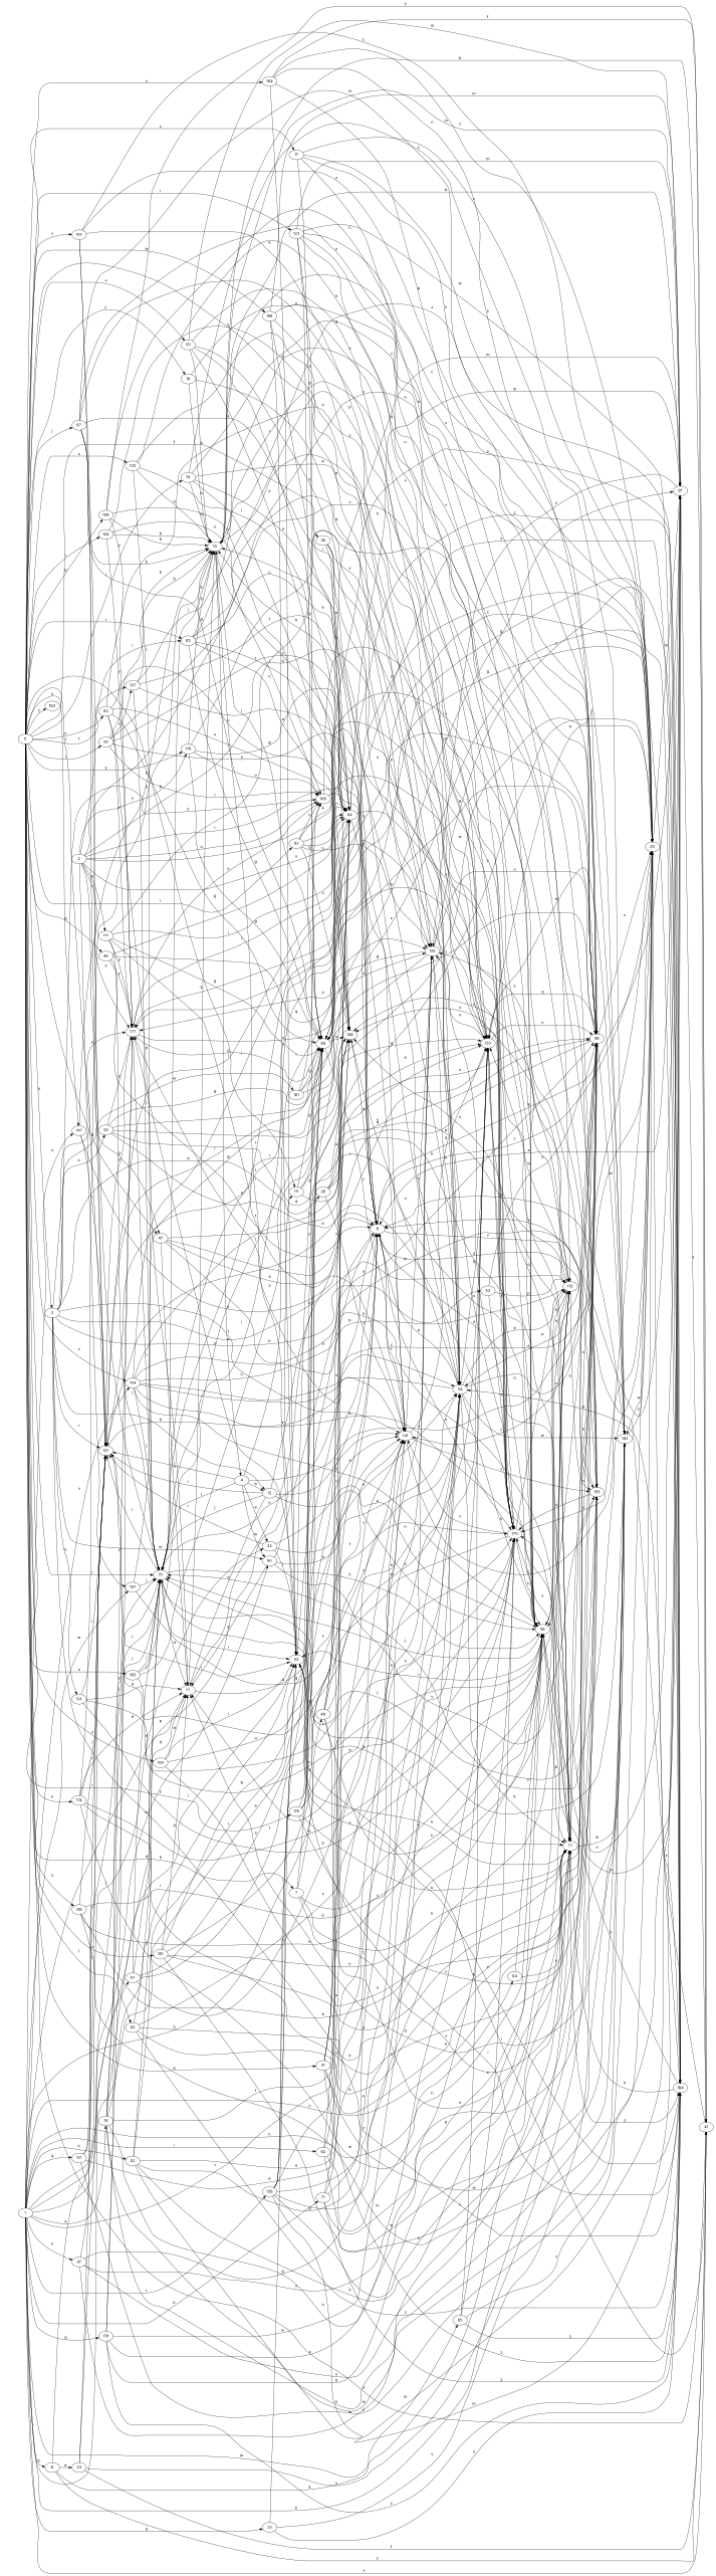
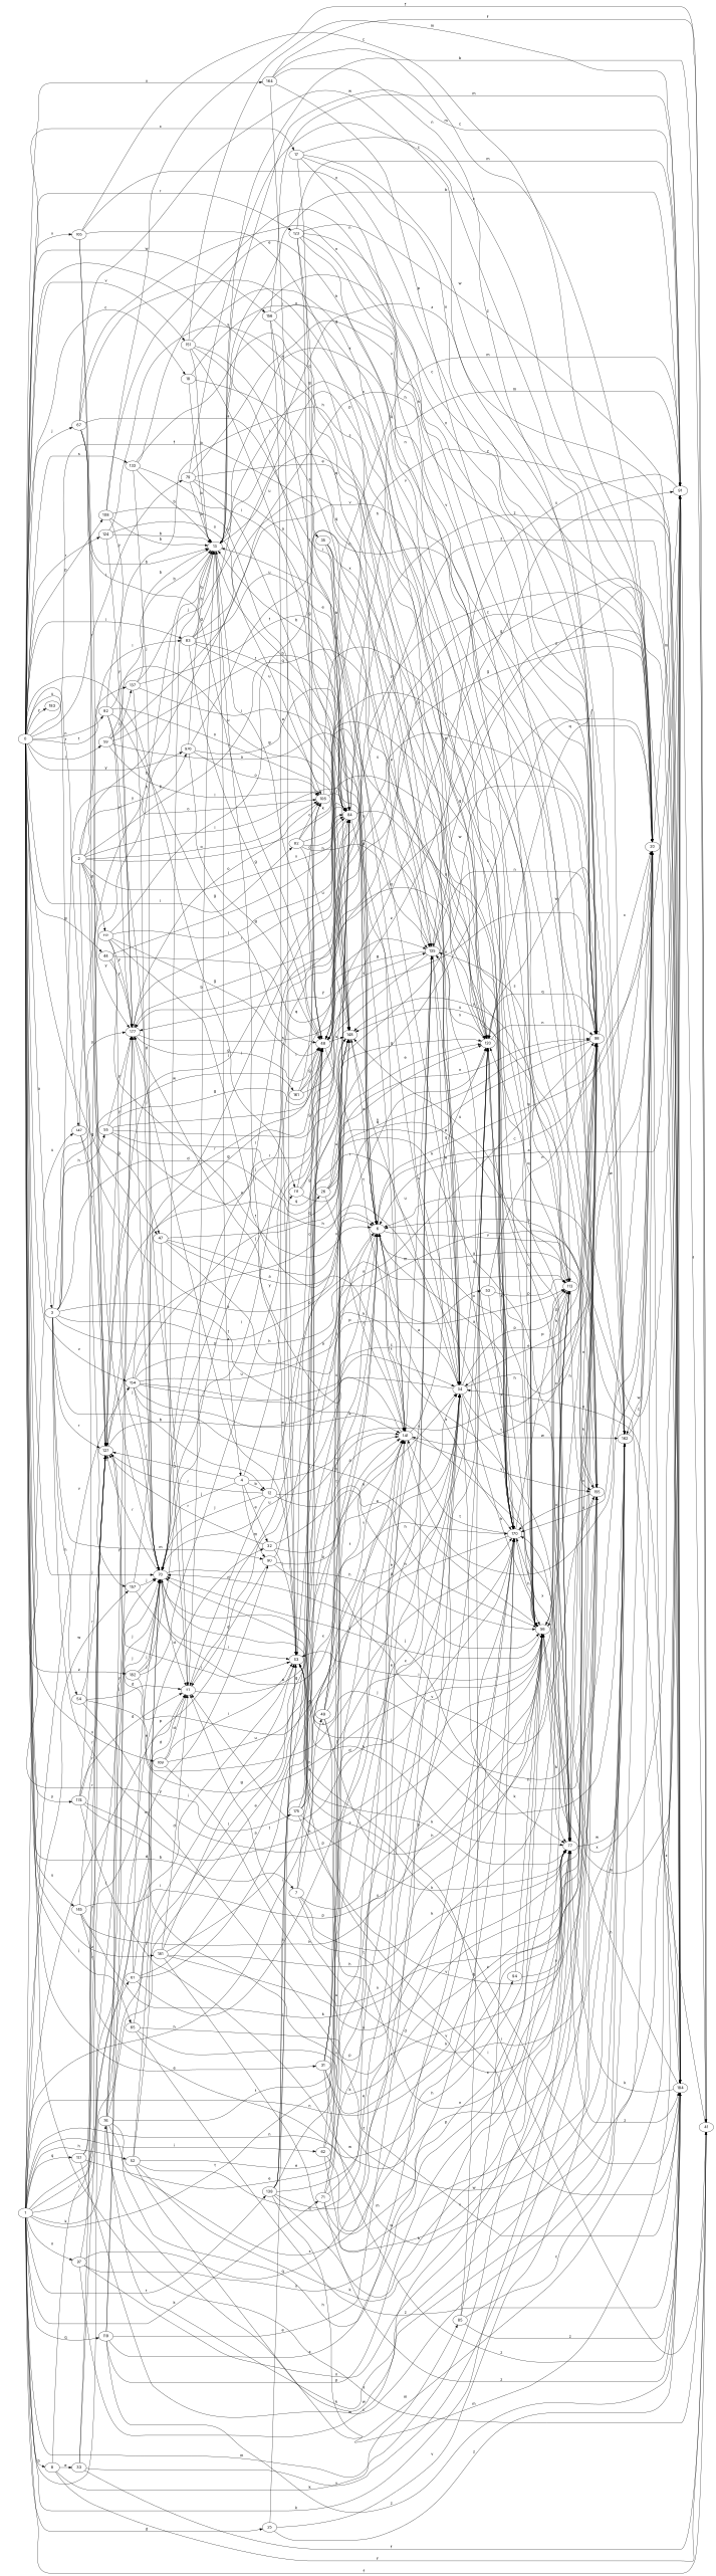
  strict digraph {
    fontname=Inter
    rankdir=LR
    node [fontname=Inter]
    edge [fontname=Inter]
    0
    3
    7
    17
    18
    31
    35
    41
    44
    47
    59
    65
    67
    70
    79
    82
    83
    92
    108
    111
    123
    124
    127
    133
    135
    137
    145
    147
    151
    154
    156
    164
    165
    169
    174
    175
-   176
+   176 [label=976]
    181
    182
    183
    90
    141
    106
    177
    12
    26
    53
    54
    55
    113
    161
    184
    77
    155
    48
    56
    98
    20
    162
    170
    13
    34
    84
    6
    148
    63
    120
    27
    91
    1
    8
    25
    32
    49
    52
    61
    62
    71
    76
    85
    94
    97
    117
    119
    138
    157
    33
    2
    112
    4
    0 -> 3 [label=a]
    0 -> 7 [label=b]
    0 -> 17 [label=c]
    0 -> 18 [label=c]
    0 -> 31 [label=e]
    0 -> 35 [label=f]
    0 -> 41 [label=f]
    0 -> 44 [label=g]
    0 -> 47 [label=g]
    0 -> 59 [label=i]
    0 -> 65 [label=j]
    0 -> 67 [label=j]
    0 -> 70 [label=j]
    0 -> 79 [label=l]
    0 -> 82 [label=l]
    0 -> 83 [label=l]
    0 -> 92 [label=n]
    0 -> 108 [label=p]
    0 -> 111 [label=p]
    0 -> 123 [label=r]
    0 -> 124 [label=r]
    0 -> 127 [label=r]
    0 -> 133 [label=s]
    0 -> 135 [label=s]
    0 -> 137 [label=t]
    0 -> 145 [label=u]
    0 -> 147 [label=u]
    0 -> 151 [label=v]
    0 -> 154 [label=v]
    0 -> 156 [label=w]
    0 -> 164 [label=x]
    0 -> 165 [label=x]
    0 -> 169 [label=x]
    0 -> 174 [label=y]
    0 -> 175 [label=y]
    0 -> 176 [label=y]
    0 -> 181 [label=z]
    0 -> 182 [label=z]
    0 -> 183 [label=z]
    3 -> 127 [label=r]
    3 -> 90 [label=m]
    3 -> 141 [label=t]
    3 -> 106 [label=o]
    3 -> 177 [label=y]
    3 -> 12 [label=b]
    3 -> 26 [label=d]
    3 -> 53 [label=h]
    3 -> 54 [label=h]
    3 -> 55 [label=h]
    3 -> 113 [label=p]
    3 -> 161 [label=w]
    3 -> 184 [label=z]
    7 -> 141 [label=t]
    7 -> 77 [label=k]
    7 -> 155 [label=v]
    7 -> 48 [label=g]
    7 -> 56 [label=h]
    17 -> 48 [label=g]
    17 -> 56 [label=h]
    17 -> 98 [label=n]
    17 -> 20 [label=c]
    17 -> 162 [label=w]
    18 -> 170 [label=x]
    18 -> 13 [label=b]
    18 -> 34 [label=e]
    31 -> 141 [label=t]
    31 -> 184 [label=z]
    31 -> 77 [label=k]
    31 -> 162 [label=w]
    31 -> 84 [label=l]
    31 -> 6 [label=a]
    35 -> 135 [label=s]
    35 -> 170 [label=x]
    35 -> 34 [label=e]
    35 -> 148 [label=u]
    41 -> 13 [label=b]
    41 -> 34 [label=e]
    41 -> 63 [label=i]
    44 -> 177 [label=y]
    44 -> 56 [label=h]
    44 -> 6 [label=a]
    44 -> 120 [label=q]
    47 -> 77 [label=k]
    47 -> 98 [label=n]
    47 -> 170 [label=x]
    47 -> 6 [label=a]
    47 -> 27 [label=d]
    59 -> 137 [label=s]
    59 -> 141 [label=t]
    59 -> 106 [label=l]
    59 -> 155 [label=v]
    59 -> 13 [label=b]
    59 -> 6 [label=a]
    65 -> 70 [label=j]
    65 -> 113 [label=p]
    65 -> 184 [label=z]
    65 -> 77 [label=k]
    67 -> 127 [label=r]
    67 -> 48 [label=g]
    67 -> 98 [label=n]
    67 -> 162 [label=w]
    67 -> 170 [label=x]
    67 -> 13 [label=b]
    67 -> 6 [label=a]
    70 -> 127 [label=r]
    70 -> 77 [label=k]
    70 -> 56 [label=h]
    70 -> 84 [label=l]
    70 -> 63 [label=i]
    70 -> 27 [label=d]
    79 -> 155 [label=v]
    79 -> 20 [label=c]
    79 -> 13 [label=b]
    79 -> 6 [label=a]
    79 -> 148 [label=u]
    79 -> 120 [label=q]
    82 -> 135 [label=s]
    82 -> 106 [label=o]
    82 -> 184 [label=z]
    82 -> 155 [label=v]
    82 -> 148 [label=u]
    82 -> 91 [label=m]
    83 -> 184 [label=z]
    83 -> 48 [label=g]
    83 -> 13 [label=b]
    83 -> 34 [label=e]
    83 -> 84 [label=l]
    83 -> 148 [label=u]
    83 -> 120 [label=q]
    92 -> 106 [label=o]
    92 -> 177 [label=y]
    92 -> 48 [label=g]
    92 -> 56 [label=h]
    92 -> 148 [label=u]
    92 -> 27 [label=d]
    108 -> 41 [label=f]
    108 -> 177 [label=y]
    108 -> 98 [label=n]
    108 -> 13 [label=b]
    108 -> 148 [label=u]
    111 -> 77 [label=k]
    111 -> 48 [label=g]
    111 -> 162 [label=w]
    111 -> 120 [label=q]
    123 -> 184 [label=z]
    123 -> 155 [label=v]
    123 -> 48 [label=g]
    123 -> 98 [label=n]
    123 -> 84 [label=l]
    123 -> 120 [label=q]
    123 -> 91 [label=m]
    124 -> 106 [label=o]
    124 -> 177 [label=y]
    124 -> 13 [label=b]
    124 -> 34 [label=e]
-   177 -> 127 [label=y]
+   127 -> 177 [label=y]
    127 -> 34 [label=e]
    127 -> 84 [label=l]
    127 -> 63 [label=i]
    133 -> 70 [label=j]
    133 -> 56 [label=h]
    133 -> 13 [label=b]
    133 -> 84 [label=l]
    133 -> 120 [label=q]
    135 -> 127 [label=r]
    135 -> 184 [label=z]
    135 -> 48 [label=g]
    135 -> 98 [label=n]
    135 -> 170 [label=x]
    135 -> 34 [label=e]
    137 -> 70 [label=j]
    137 -> 141 [label=t]
    137 -> 113 [label=p]
    137 -> 13 [label=b]
    137 -> 84 [label=l]
    145 -> 127 [label=r]
    145 -> 113 [label=p]
    145 -> 77 [label=k]
    145 -> 56 [label=h]
    145 -> 91 [label=m]
    147 -> 127 [label=r]
    147 -> 13 [label=b]
    147 -> 6 [label=a]
    151 -> 135 [label=s]
    151 -> 13 [label=b]
    151 -> 84 [label=l]
    151 -> 148 [label=u]
    151 -> 120 [label=q]
    151 -> 91 [label=m]
    154 -> 70 [label=j]
    154 -> 113 [label=p]
    154 -> 77 [label=k]
    154 -> 56 [label=h]
    154 -> 98 [label=n]
    154 -> 20 [label=c]
    154 -> 84 [label=l]
    154 -> 120 [label=q]
    154 -> 91 [label=m]
    156 -> 135 [label=s]
    156 -> 56 [label=h]
    156 -> 84 [label=l]
    156 -> 63 [label=i]
    156 -> 91 [label=m]
    164 -> 41 [label=f]
    164 -> 113 [label=p]
    164 -> 98 [label=n]
    164 -> 20 [label=c]
    164 -> 63 [label=i]
    165 -> 70 [label=j]
    165 -> 127 [label=r]
    165 -> 98 [label=n]
    165 -> 20 [label=c]
    165 -> 34 [label=e]
    169 -> 98 [label=n]
    169 -> 148 [label=u]
    169 -> 63 [label=i]
    169 -> 27 [label=d]
    174 -> 127 [label=r]
    174 -> 155 [label=v]
    174 -> 56 [label=h]
    174 -> 162 [label=w]
    174 -> 13 [label=b]
    174 -> 27 [label=d]
    175 -> 106 [label=o]
    175 -> 77 [label=k]
    175 -> 155 [label=v]
    175 -> 170 [label=x]
    175 -> 34 [label=e]
    175 -> 120 [label=q]
    176 -> 106 [label=o]
    176 -> 48 [label=g]
    176 -> 170 [label=x]
    176 -> 13 [label=b]
    176 -> 6 [label=a]
    181 -> 77 [label=k]
    181 -> 48 [label=g]
    181 -> 56 [label=h]
    181 -> 162 [label=w]
    181 -> 34 [label=e]
    181 -> 27 [label=d]
    182 -> 70 [label=j]
    182 -> 170 [label=x]
    182 -> 84 [label=l]
    182 -> 148 [label=u]
    90 -> 155 [label=v]
    90 -> 34 [label=e]
    90 -> 6 [label=a]
    90 -> 27 [label=d]
    141 -> 135 [label=s]
    141 -> 177 [label=y]
    141 -> 155 [label=v]
    141 -> 20 [label=c]
    141 -> 120 [label=q]
    106 -> 113 [label=p]
    106 -> 84 [label=l]
    177 -> 70 [label=j]
    177 -> 135 [label=s]
    177 -> 106 [label=o]
    177 -> 48 [label=g]
    177 -> 84 [label=l]
    12 -> 70 [label=j]
    12 -> 127 [label=r]
    12 -> 141 [label=t]
    12 -> 56 [label=h]
    12 -> 120 [label=q]
    12 -> 27 [label=d]
    26 -> 141 [label=t]
    26 -> 113 [label=p]
    26 -> 98 [label=n]
    26 -> 20 [label=c]
    26 -> 148 [label=u]
    53 -> 113 [label=p]
    53 -> 98 [label=n]
    53 -> 170 [label=x]
    54 -> 127 [label=r]
    54 -> 113 [label=p]
    54 -> 56 [label=h]
    54 -> 27 [label=d]
    55 -> 177 [label=y]
    55 -> 184 [label=z]
    55 -> 48 [label=g]
    55 -> 56 [label=h]
    55 -> 120 [label=q]
    55 -> 91 [label=m]
    113 -> 155 [label=v]
    113 -> 56 [label=h]
    113 -> 6 [label=a]
    113 -> 148 [label=u]
    113 -> 120 [label=q]
    161 -> 135 [label=s]
    161 -> 106 [label=o]
    161 -> 48 [label=g]
    161 -> 98 [label=n]
    184 -> 77 [label=k]
    184 -> 48 [label=g]
    184 -> 56 [label=h]
    184 -> 6 [label=a]
    184 -> 63 [label=i]
    77 -> 184 [label=z]
    77 -> 98 [label=n]
    77 -> 162 [label=w]
    77 -> 170 [label=x]
    77 -> 6 [label=a]
    77 -> 148 [label=u]
    77 -> 120 [label=q]
    155 -> 70 [label=j]
    155 -> 135 [label=s]
    155 -> 170 [label=x]
    155 -> 148 [label=u]
    48 -> 127 [label=r]
    48 -> 141 [label=t]
    48 -> 184 [label=z]
    48 -> 20 [label=c]
    48 -> 148 [label=u]
    56 -> 70 [label=j]
    56 -> 113 [label=p]
    56 -> 77 [label=k]
    56 -> 63 [label=i]
    56 -> 91 [label=m]
    98 -> 127 [label=r]
    98 -> 141 [label=t]
    98 -> 177 [label=y]
    98 -> 77 [label=k]
    98 -> 48 [label=g]
    98 -> 56 [label=h]
    98 -> 20 [label=c]
    98 -> 162 [label=w]
    98 -> 34 [label=e]
    98 -> 120 [label=q]
    20 -> 70 [label=j]
    20 -> 177 [label=y]
    20 -> 184 [label=z]
    20 -> 48 [label=g]
    20 -> 162 [label=w]
    20 -> 170 [label=x]
    20 -> 120 [label=q]
    20 -> 91 [label=m]
    162 -> 70 [label=j]
    162 -> 20 [label=c]
    162 -> 6 [label=a]
    162 -> 27 [label=d]
    170 -> 127 [label=r]
    170 -> 141 [label=t]
    170 -> 177 [label=y]
    170 -> 113 [label=p]
    170 -> 56 [label=h]
    170 -> 27 [label=d]
    13 -> 70 [label=j]
    13 -> 155 [label=v]
    13 -> 48 [label=g]
    13 -> 56 [label=h]
    13 -> 98 [label=n]
    13 -> 20 [label=c]
    13 -> 63 [label=i]
    13 -> 91 [label=m]
    13 -> 4 [label=a]
    34 -> 70 [label=j]
    34 -> 113 [label=p]
    34 -> 77 [label=k]
    34 -> 56 [label=h]
    34 -> 20 [label=c]
    34 -> 162 [label=w]
    34 -> 13 [label=b]
    34 -> 6 [label=a]
    34 -> 148 [label=u]
    34 -> 120 [label=q]
    84 -> 70 [label=j]
    84 -> 184 [label=z]
    84 -> 56 [label=h]
    84 -> 13 [label=b]
    84 -> 34 [label=e]
    84 -> 91 [label=m]
    6 -> 141 [label=t]
    6 -> 155 [label=v]
    6 -> 20 [label=c]
    6 -> 170 [label=x]
    6 -> 13 [label=b]
    6 -> 63 [label=i]
    6 -> 91 [label=m]
    148 -> 70 [label=j]
    148 -> 6 [label=a]
    63 -> 177 [label=y]
    63 -> 184 [label=z]
    63 -> 77 [label=k]
    63 -> 48 [label=g]
    120 -> 135 [label=s]
    120 -> 56 [label=h]
    120 -> 98 [label=n]
    120 -> 162 [label=w]
    120 -> 170 [label=x]
    27 -> 13 [label=b]
    27 -> 6 [label=a]
    27 -> 148 [label=u]
    91 -> 41 [label=f]
    91 -> 135 [label=s]
    91 -> 170 [label=x]
    91 -> 13 [label=b]
    91 -> 6 [label=a]
    1 -> 41 [label=f]
    1 -> 111 [label=p]
    1 -> 147 [label=u]
    1 -> 154 [label=v]
    1 -> 90 [label=m]
    1 -> 141 [label=t]
    1 -> 77 [label=k]
    1 -> 98 [label=n]
    1 -> 63 [label=i]
    1 -> 8 [label=b]
    1 -> 25 [label=d]
    1 -> 32 [label=e]
    1 -> 49 [label=h]
    1 -> 52 [label=h]
    1 -> 61 [label=i]
    1 -> 62 [label=i]
    1 -> 71 [label=k]
    1 -> 76 [label=k]
    1 -> 85 [label=m]
    1 -> 94 [label=n]
    1 -> 97 [label=n]
    1 -> 117 [label=q]
    1 -> 119 [label=q]
    1 -> 138 [label=t]
    1 -> 157 [label=w]
    8 -> 41 [label=f]
    8 -> 70 [label=j]
    8 -> 77 [label=k]
    8 -> 33 [label=e]
    25 -> 184 [label=z]
    25 -> 155 [label=v]
    25 -> 63 [label=i]
    32 -> 127 [label=r]
    32 -> 141 [label=t]
    32 -> 56 [label=h]
    32 -> 63 [label=i]
    49 -> 141 [label=t]
    49 -> 56 [label=h]
    49 -> 98 [label=n]
    49 -> 34 [label=e]
    49 -> 84 [label=l]
    49 -> 148 [label=u]
    52 -> 70 [label=j]
    52 -> 77 [label=k]
    52 -> 34 [label=e]
    52 -> 6 [label=a]
    52 -> 120 [label=q]
    52 -> 91 [label=m]
    61 -> 70 [label=j]
    61 -> 135 [label=s]
    61 -> 141 [label=t]
    61 -> 6 [label=a]
    61 -> 27 [label=d]
    62 -> 155 [label=v]
    62 -> 56 [label=h]
    62 -> 34 [label=e]
    62 -> 84 [label=l]
    71 -> 135 [label=s]
    71 -> 141 [label=t]
    71 -> 113 [label=p]
    71 -> 184 [label=z]
    71 -> 148 [label=u]
    76 -> 70 [label=j]
    76 -> 141 [label=t]
    76 -> 177 [label=y]
    76 -> 77 [label=k]
    76 -> 56 [label=h]
    76 -> 162 [label=w]
-   65 -> 170 [label=x]
+   76 -> 170 [label=x]
    76 -> 84 [label=l]
    76 -> 27 [label=d]
    85 -> 184 [label=z]
    85 -> 20 [label=c]
    85 -> 170 [label=x]
    85 -> 120 [label=q]
    94 -> 56 [label=h]
    94 -> 98 [label=n]
    97 -> 127 [label=r]
    97 -> 98 [label=n]
    97 -> 162 [label=w]
    97 -> 170 [label=x]
    97 -> 120 [label=q]
    117 -> 70 [label=j]
    117 -> 127 [label=r]
    117 -> 20 [label=c]
    117 -> 34 [label=e]
    119 -> 70 [label=j]
    119 -> 177 [label=y]
    119 -> 113 [label=p]
    119 -> 184 [label=z]
    119 -> 170 [label=x]
    119 -> 34 [label=e]
    138 -> 135 [label=s]
    138 -> 77 [label=k]
    138 -> 48 [label=g]
    138 -> 170 [label=x]
    138 -> 34 [label=e]
    138 -> 6 [label=a]
    138 -> 63 [label=i]
    138 -> 91 [label=m]
    157 -> 70 [label=j]
    157 -> 48 [label=g]
    157 -> 170 [label=x]
    33 -> 41 [label=f]
    33 -> 127 [label=r]
    33 -> 155 [label=v]
    33 -> 63 [label=i]
    2 -> 47 [label=g]
    2 -> 83 [label=l]
    2 -> 176 [label=y]
    2 -> 106 [label=o]
    2 -> 177 [label=y]
    2 -> 77 [label=k]
    2 -> 20 [label=c]
    2 -> 170 [label=x]
    2 -> 84 [label=l]
    2 -> 120 [label=q]
    2 -> 157 [label=w]
    2 -> 112 [label=p]
    112 -> 70 [label=j]
    112 -> 141 [label=t]
    112 -> 177 [label=y]
    112 -> 48 [label=g]
    112 -> 98 [label=n]
    112 -> 84 [label=l]
    4 -> 70 [label=j]
    4 -> 127 [label=r]
    4 -> 90 [label=m]
    4 -> 12 [label=b]
    4 -> 98 [label=n]
    4 -> 84 [label=l]
    4 -> 32 [label=e]
  }
